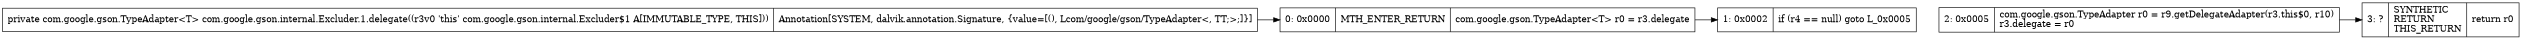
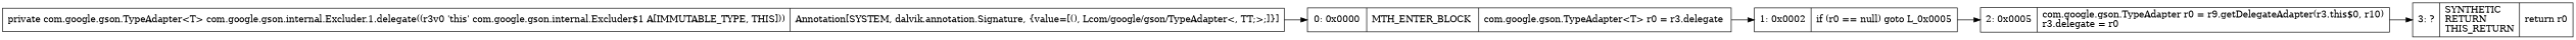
  digraph {
    rankdir=LR
    node [shape=record]
-   n1 [label="{0\:\ 0x0000|MTH_ENTER_RETURN\l|com.google.gson.TypeAdapter\<T\> r0 = r3.delegate\l}"]
-   n2 [label="{1\:\ 0x0002|if (r4 == null) goto L_0x0005\l}"]
+   n1 [label="{0\:\ 0x0000|MTH_ENTER_BLOCK\l|com.google.gson.TypeAdapter\<T\> r0 = r3.delegate\l}"]
+   n2 [label="{1\:\ 0x0002|if (r0 == null) goto L_0x0005\l}"]
    n3 [label="{2\:\ 0x0005|com.google.gson.TypeAdapter r0 = r9.getDelegateAdapter(r3.this$0, r10)\lr3.delegate = r0\l}"]
    n4 [label="{3\:\ ?|SYNTHETIC\lRETURN\lTHIS_RETURN\l|return r0\l}"]
    n5 [label="{private com.google.gson.TypeAdapter\<T\> com.google.gson.internal.Excluder.1.delegate((r3v0 'this' com.google.gson.internal.Excluder$1 A[IMMUTABLE_TYPE, THIS]))  | Annotation[SYSTEM, dalvik.annotation.Signature, \{value=[(), Lcom\/google\/gson\/TypeAdapter\<, TT;\>;]\}]\l}"]
    n1 -> n2
+   n2 -> n3
    n3 -> n4
    n5 -> n1
  }
